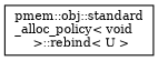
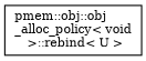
  digraph {
    rankdir=TB
    fontname="DejaVu Serif"
-   n1 [color=black fillcolor=white fontname="DejaVu Serif" fontsize=10 height=0.2 label="pmem::obj::standard\l_alloc_policy\< void\l \>::rebind\< U \>" shape=record style=filled width=0.4]
+   n1 [color=black fillcolor=white fontname="DejaVu Serif" fontsize=10 height=0.2 label="pmem::obj::obj\l_alloc_policy\< void\l \>::rebind\< U \>" shape=record style=filled width=0.4]
  }
